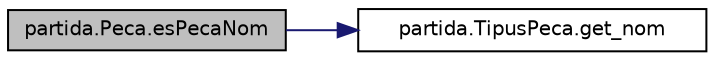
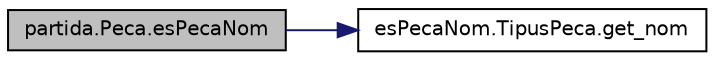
  digraph {
    rankdir=LR
    node [color=black fontname=Helvetica fontsize=10 shape=record style=filled]
    n1 [fillcolor=grey75 fontcolor=black height=0.2 label="partida.Peca.esPecaNom" width=0.4]
-   n2 [fillcolor=white height=0.2 label="partida.TipusPeca.get_nom" width=0.4]
+   n2 [fillcolor=white height=0.2 label="esPecaNom.TipusPeca.get_nom" width=0.4]
    n1 -> n2 [color=midnightblue fontname=Helvetica fontsize=10 labelfontname=Helvetica labelfontsize=10 style=solid]
  }
